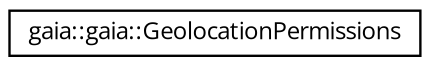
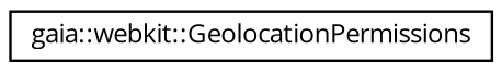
  digraph {
    rankdir=LR
    fontname="Open Sans"
-   n1 [color=black fillcolor=white fontname="Open Sans" fontsize=10 height=0.2 label="gaia::gaia::GeolocationPermissions" shape=record style=filled width=0.4]
+   n1 [color=black fillcolor=white fontname="Open Sans" fontsize=10 height=0.2 label="gaia::webkit::GeolocationPermissions" shape=record style=filled width=0.4]
  }
